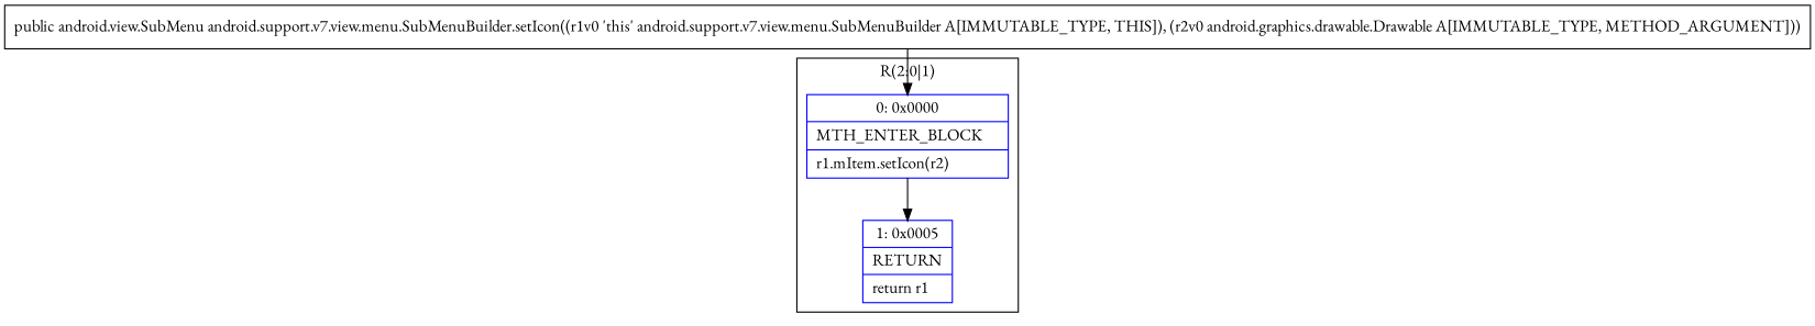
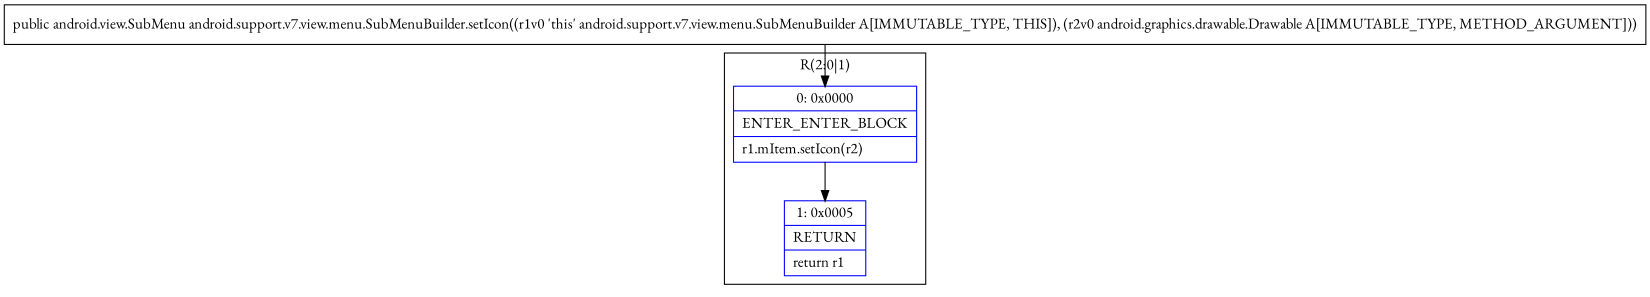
  digraph {
    fontname="EB Garamond"
    node [color=blue shape=record fontname="EB Garamond"]
    edge [fontname="EB Garamond"]
-   n1 [label="{0\:\ 0x0000|MTH_ENTER_BLOCK\l|r1.mItem.setIcon(r2)\l}"]
+   n1 [label="{0\:\ 0x0000|ENTER_ENTER_BLOCK\l|r1.mItem.setIcon(r2)\l}"]
    n2 [label="{1\:\ 0x0005|RETURN\l|return r1\l}"]
    n3 [label="{public android.view.SubMenu android.support.v7.view.menu.SubMenuBuilder.setIcon((r1v0 'this' android.support.v7.view.menu.SubMenuBuilder A[IMMUTABLE_TYPE, THIS]), (r2v0 android.graphics.drawable.Drawable A[IMMUTABLE_TYPE, METHOD_ARGUMENT])) }" color=""]
    subgraph cluster_1 {
      label="R(2:0|1)"
      n1
      n2
    }
    n1 -> n2
    n3 -> n1
  }
